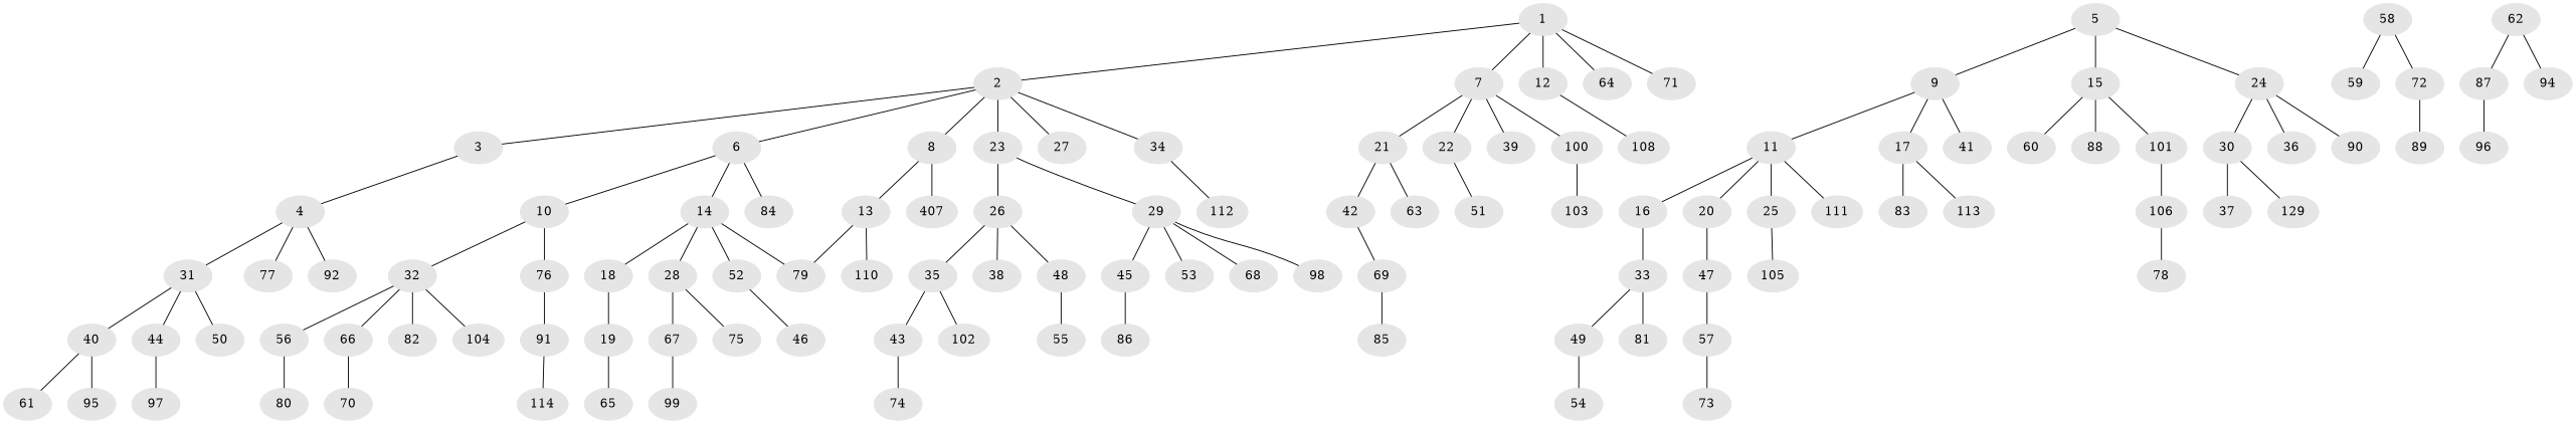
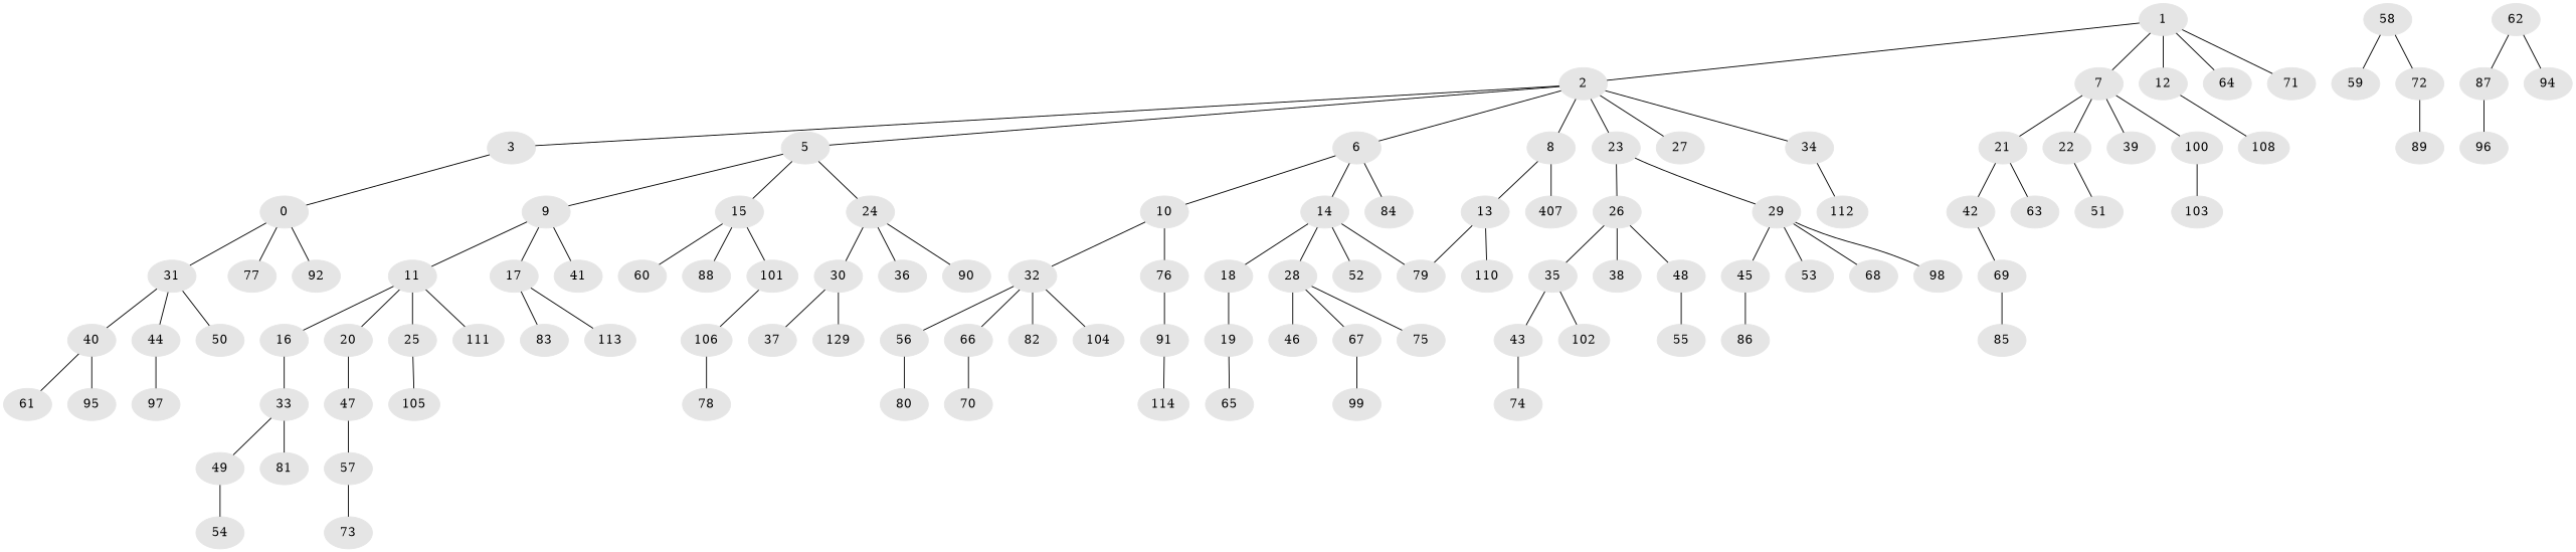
  graph {
    node [color=gray90 style=filled]
    1
    2
    7
    12
    64
    71
    3
    5
    6
    8
    23
    27
    34
    21
    22
    39
    100
    108
-   4
+   4 [label=0]
    9
    15
    24
    10
    14
    84
    13
    n27 [label=407]
    26
    29
    112
    31
    77
    92
    40
    44
    50
    11
    17
    41
    60
    88
    101
    30
    36
    90
    32
    76
    79
    18
    28
    52
    42
    63
    51
    103
    110
    16
    20
    25
    111
    83
    113
    56
    66
    82
    104
    91
    33
    47
    105
    19
    46
    67
    75
    58
    59
    72
    106
    49
    81
    65
    62
    87
    94
    57
    69
    35
    38
    48
    45
    53
    68
    98
    37
    n95 [label=129]
    43
    102
    55
    99
    86
    61
    95
    97
    80
    70
    54
    74
    85
    73
    89
    96
    114
    78
    1 -- 2
    1 -- 7
    1 -- 12
    1 -- 64
    1 -- 71
    2 -- 3
+   2 -- 5
    2 -- 6
    2 -- 8
    2 -- 23
    2 -- 27
    2 -- 34
    7 -- 21
    7 -- 22
    7 -- 39
    7 -- 100
    12 -- 108
    3 -- 4
    5 -- 9
    5 -- 15
    5 -- 24
    6 -- 10
    6 -- 14
    6 -- 84
    8 -- 13
    8 -- n27
    23 -- 26
    23 -- 29
    34 -- 112
    21 -- 42
    21 -- 63
    22 -- 51
    100 -- 103
    4 -- 31
    4 -- 77
    4 -- 92
    9 -- 11
    9 -- 17
    9 -- 41
    15 -- 60
    15 -- 88
    15 -- 101
    24 -- 30
    24 -- 36
    24 -- 90
    10 -- 32
    10 -- 76
    14 -- 79
    14 -- 18
    14 -- 28
    14 -- 52
    13 -- 79
    13 -- 110
    26 -- 35
    26 -- 38
    26 -- 48
    29 -- 45
    29 -- 53
    29 -- 68
    29 -- 98
    31 -- 40
    31 -- 44
    31 -- 50
    40 -- 61
    40 -- 95
    44 -- 97
    11 -- 16
    11 -- 20
    11 -- 25
    11 -- 111
    17 -- 83
    17 -- 113
    101 -- 106
    30 -- 37
    30 -- n95
    32 -- 56
    32 -- 66
    32 -- 82
    32 -- 104
    76 -- 91
    18 -- 19
-   52 -- 46
+   28 -- 46
    28 -- 67
    28 -- 75
    42 -- 69
    16 -- 33
    20 -- 47
    25 -- 105
    56 -- 80
    66 -- 70
    91 -- 114
    33 -- 49
    33 -- 81
    47 -- 57
    19 -- 65
    67 -- 99
    58 -- 59
    58 -- 72
    72 -- 89
    106 -- 78
    49 -- 54
    62 -- 87
    62 -- 94
    87 -- 96
    57 -- 73
    69 -- 85
    35 -- 43
    35 -- 102
    48 -- 55
    45 -- 86
    43 -- 74
  }
